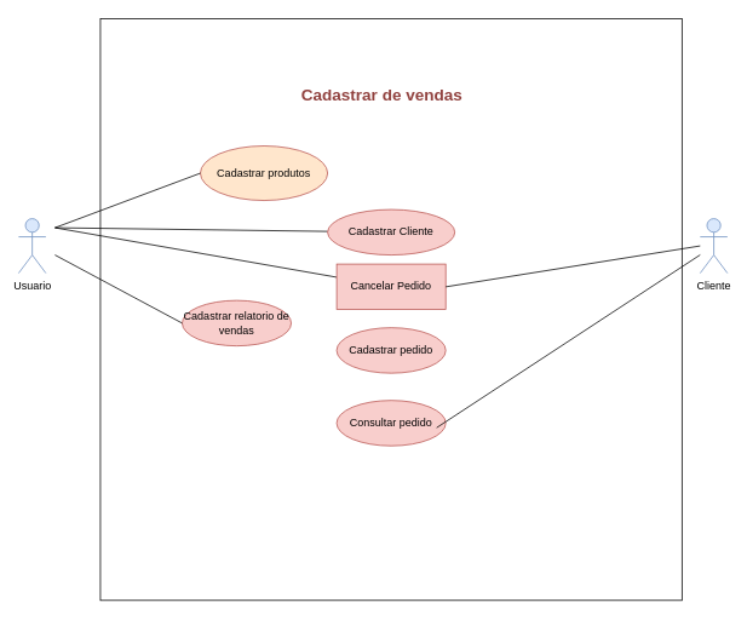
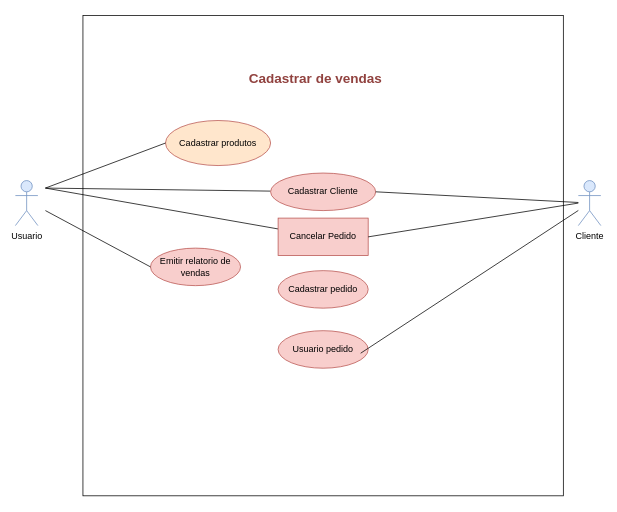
  <mxCell id="0" />
  <mxCell id="1" parent="0" />
  <mxCell id="2" value="" style="whiteSpace=wrap;html=1;aspect=fixed;" vertex="1" parent="1"><mxGeometry x="110" y="20" width="640" height="640" as="geometry" /></mxCell>
  <mxCell id="3" value="&lt;font size=&quot;1&quot; color=&quot;#91423f&quot;&gt;&lt;b style=&quot;font-size: 18px;&quot;&gt;Cadastrar de vendas&lt;/b&gt;&lt;/font&gt;" style="text;html=1;align=center;verticalAlign=middle;whiteSpace=wrap;rounded=0;" vertex="1" parent="1"><mxGeometry x="230" y="80" width="380" height="50" as="geometry" /></mxCell>
  <mxCell id="4" value="Usuario&lt;div&gt;&lt;br&gt;&lt;/div&gt;" style="shape=umlActor;verticalLabelPosition=bottom;verticalAlign=top;html=1;outlineConnect=0;fillColor=#dae8fc;strokeColor=#6c8ebf;" vertex="1" parent="1"><mxGeometry x="20" y="240" width="30" height="60" as="geometry" /></mxCell>
  <mxCell id="5" value="Cadastrar produtos" style="ellipse;whiteSpace=wrap;html=1;fillColor=#ffe6cc;strokeColor=#b85450;" vertex="1" parent="1"><mxGeometry x="220" y="160" width="140" height="60" as="geometry" /></mxCell>
  <mxCell id="6" value="" style="endArrow=none;html=1;rounded=0;exitX=0;exitY=0.5;exitDx=0;exitDy=0;" edge="1" parent="1" source="5"><mxGeometry width="50" height="50" relative="1" as="geometry"><mxPoint x="380" y="220" as="sourcePoint" /><mxPoint x="60" y="250" as="targetPoint" /><Array as="points" /></mxGeometry></mxCell>
  <mxCell id="7" value="" style="endArrow=none;html=1;rounded=0;" edge="1" parent="1" target="8"><mxGeometry width="50" height="50" relative="1" as="geometry"><mxPoint x="60" y="250" as="sourcePoint" /><mxPoint x="280" y="270" as="targetPoint" /></mxGeometry></mxCell>
  <mxCell id="8" value="Cadastrar Cliente" style="ellipse;whiteSpace=wrap;html=1;fillColor=#f8cecc;strokeColor=#b85450;" vertex="1" parent="1"><mxGeometry x="360" y="230" width="140" height="50" as="geometry" /></mxCell>
  <mxCell id="9" value="" style="endArrow=none;html=1;rounded=0;" edge="1" parent="1" target="10"><mxGeometry width="50" height="50" relative="1" as="geometry"><mxPoint x="60" y="250" as="sourcePoint" /><mxPoint x="470" y="360" as="targetPoint" /></mxGeometry></mxCell>
  <mxCell id="10" value="Cancelar Pedido" style="whiteSpace=wrap;html=1;fillColor=#f8cecc;strokeColor=#b85450;rounded=0;" vertex="1" parent="1"><mxGeometry x="370" y="290" width="120" height="50" as="geometry" /></mxCell>
  <mxCell id="11" value="Cliente" style="shape=umlActor;verticalLabelPosition=bottom;verticalAlign=top;html=1;outlineConnect=0;fillColor=#dae8fc;strokeColor=#6c8ebf;" vertex="1" parent="1"><mxGeometry x="770" y="240" width="30" height="60" as="geometry" /></mxCell>
+ <mxCell id="12" value="" style="endArrow=none;html=1;rounded=0;exitX=1;exitY=0.5;exitDx=0;exitDy=0;" edge="1" parent="1" source="8" target="11"><mxGeometry width="50" height="50" relative="1" as="geometry"><mxPoint x="420" y="410" as="sourcePoint" /><mxPoint x="470" y="360" as="targetPoint" /></mxGeometry></mxCell>
  <mxCell id="13" value="" style="endArrow=none;html=1;rounded=0;exitX=1;exitY=0.5;exitDx=0;exitDy=0;" edge="1" parent="1" source="10"><mxGeometry width="50" height="50" relative="1" as="geometry"><mxPoint x="420" y="410" as="sourcePoint" /><mxPoint x="770" y="270" as="targetPoint" /></mxGeometry></mxCell>
- <mxCell id="14" value="Cadastrar relatorio de vendas" style="ellipse;whiteSpace=wrap;html=1;fillColor=#f8cecc;strokeColor=#b85450;" vertex="1" parent="1"><mxGeometry x="200" y="330" width="120" height="50" as="geometry" /></mxCell>
+ <mxCell id="14" value="Emitir relatorio de vendas" style="ellipse;whiteSpace=wrap;html=1;fillColor=#f8cecc;strokeColor=#b85450;" vertex="1" parent="1"><mxGeometry x="200" y="330" width="120" height="50" as="geometry" /></mxCell>
  <mxCell id="15" value="" style="endArrow=none;html=1;rounded=0;exitX=0;exitY=0.5;exitDx=0;exitDy=0;" edge="1" parent="1" source="14"><mxGeometry width="50" height="50" relative="1" as="geometry"><mxPoint x="420" y="410" as="sourcePoint" /><mxPoint x="60" y="280" as="targetPoint" /></mxGeometry></mxCell>
  <mxCell id="16" value="Cadastrar pedido" style="ellipse;whiteSpace=wrap;html=1;fillColor=#f8cecc;strokeColor=#b85450;" vertex="1" parent="1"><mxGeometry x="370" y="360" width="120" height="50" as="geometry" /></mxCell>
- <mxCell id="17" value="Consultar pedido" style="ellipse;whiteSpace=wrap;html=1;fillColor=#f8cecc;strokeColor=#b85450;" vertex="1" parent="1"><mxGeometry x="370" y="440" width="120" height="50" as="geometry" /></mxCell>
+ <mxCell id="17" value="Usuario pedido" style="ellipse;whiteSpace=wrap;html=1;fillColor=#f8cecc;strokeColor=#b85450;" vertex="1" parent="1"><mxGeometry x="370" y="440" width="120" height="50" as="geometry" /></mxCell>
  <mxCell id="18" value="" style="endArrow=none;html=1;rounded=0;" edge="1" parent="1" target="11"><mxGeometry width="50" height="50" relative="1" as="geometry"><mxPoint x="480" y="470" as="sourcePoint" /><mxPoint x="770" y="370" as="targetPoint" /></mxGeometry></mxCell>
